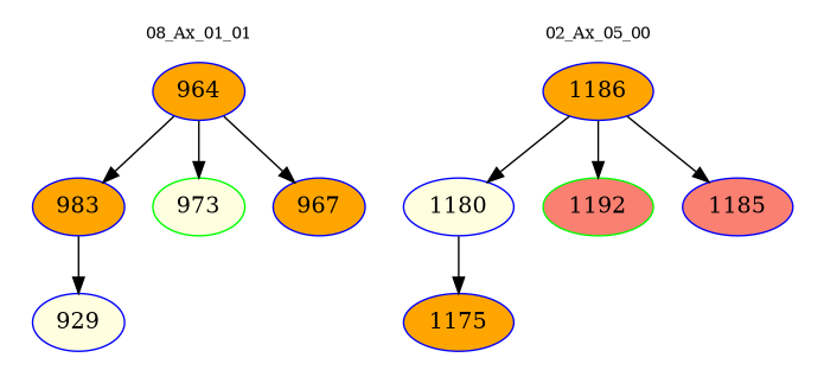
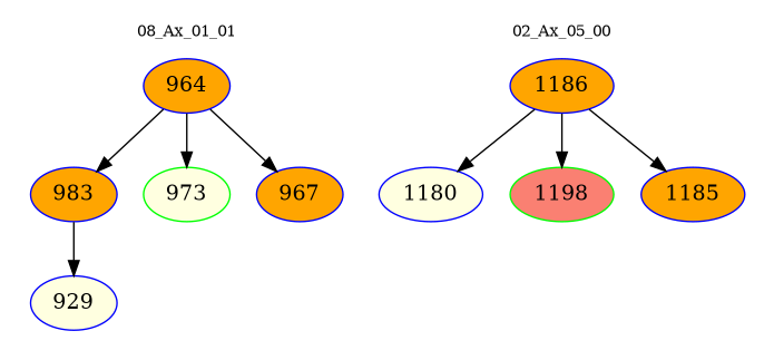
  digraph {
    node [color=blue fillcolor=orange style=filled]
    edge [color=black]
    n1 [label=964]
    n2 [label=983]
    n3 [color=green fillcolor=lightyellow label=973]
    n4 [label=967]
    n5 [fillcolor=lightyellow label=929]
    n6 [label=1186]
    n7 [fillcolor=lightyellow label=1180]
-   n8 [color=green fillcolor=salmon label=1192]
-   n9 [fillcolor=salmon label=1185]
-   n10 [label=1175]
+   n8 [color=green fillcolor=salmon label=1198]
+   n9 [label=1185]
    subgraph cluster_1 {
      color=white
      fontsize=10
      label="08_Ax_01_01"
      n1
      n2
      n3
      n4
      n5
    }
    subgraph cluster_2 {
      color=white
      fontsize=10
      label="02_Ax_05_00"
      n6
      n7
      n8
      n9
-     n10
    }
    n1 -> n2
    n1 -> n3
    n1 -> n4
    n2 -> n5
    n6 -> n7
    n6 -> n8
    n6 -> n9
-   n7 -> n10
  }
